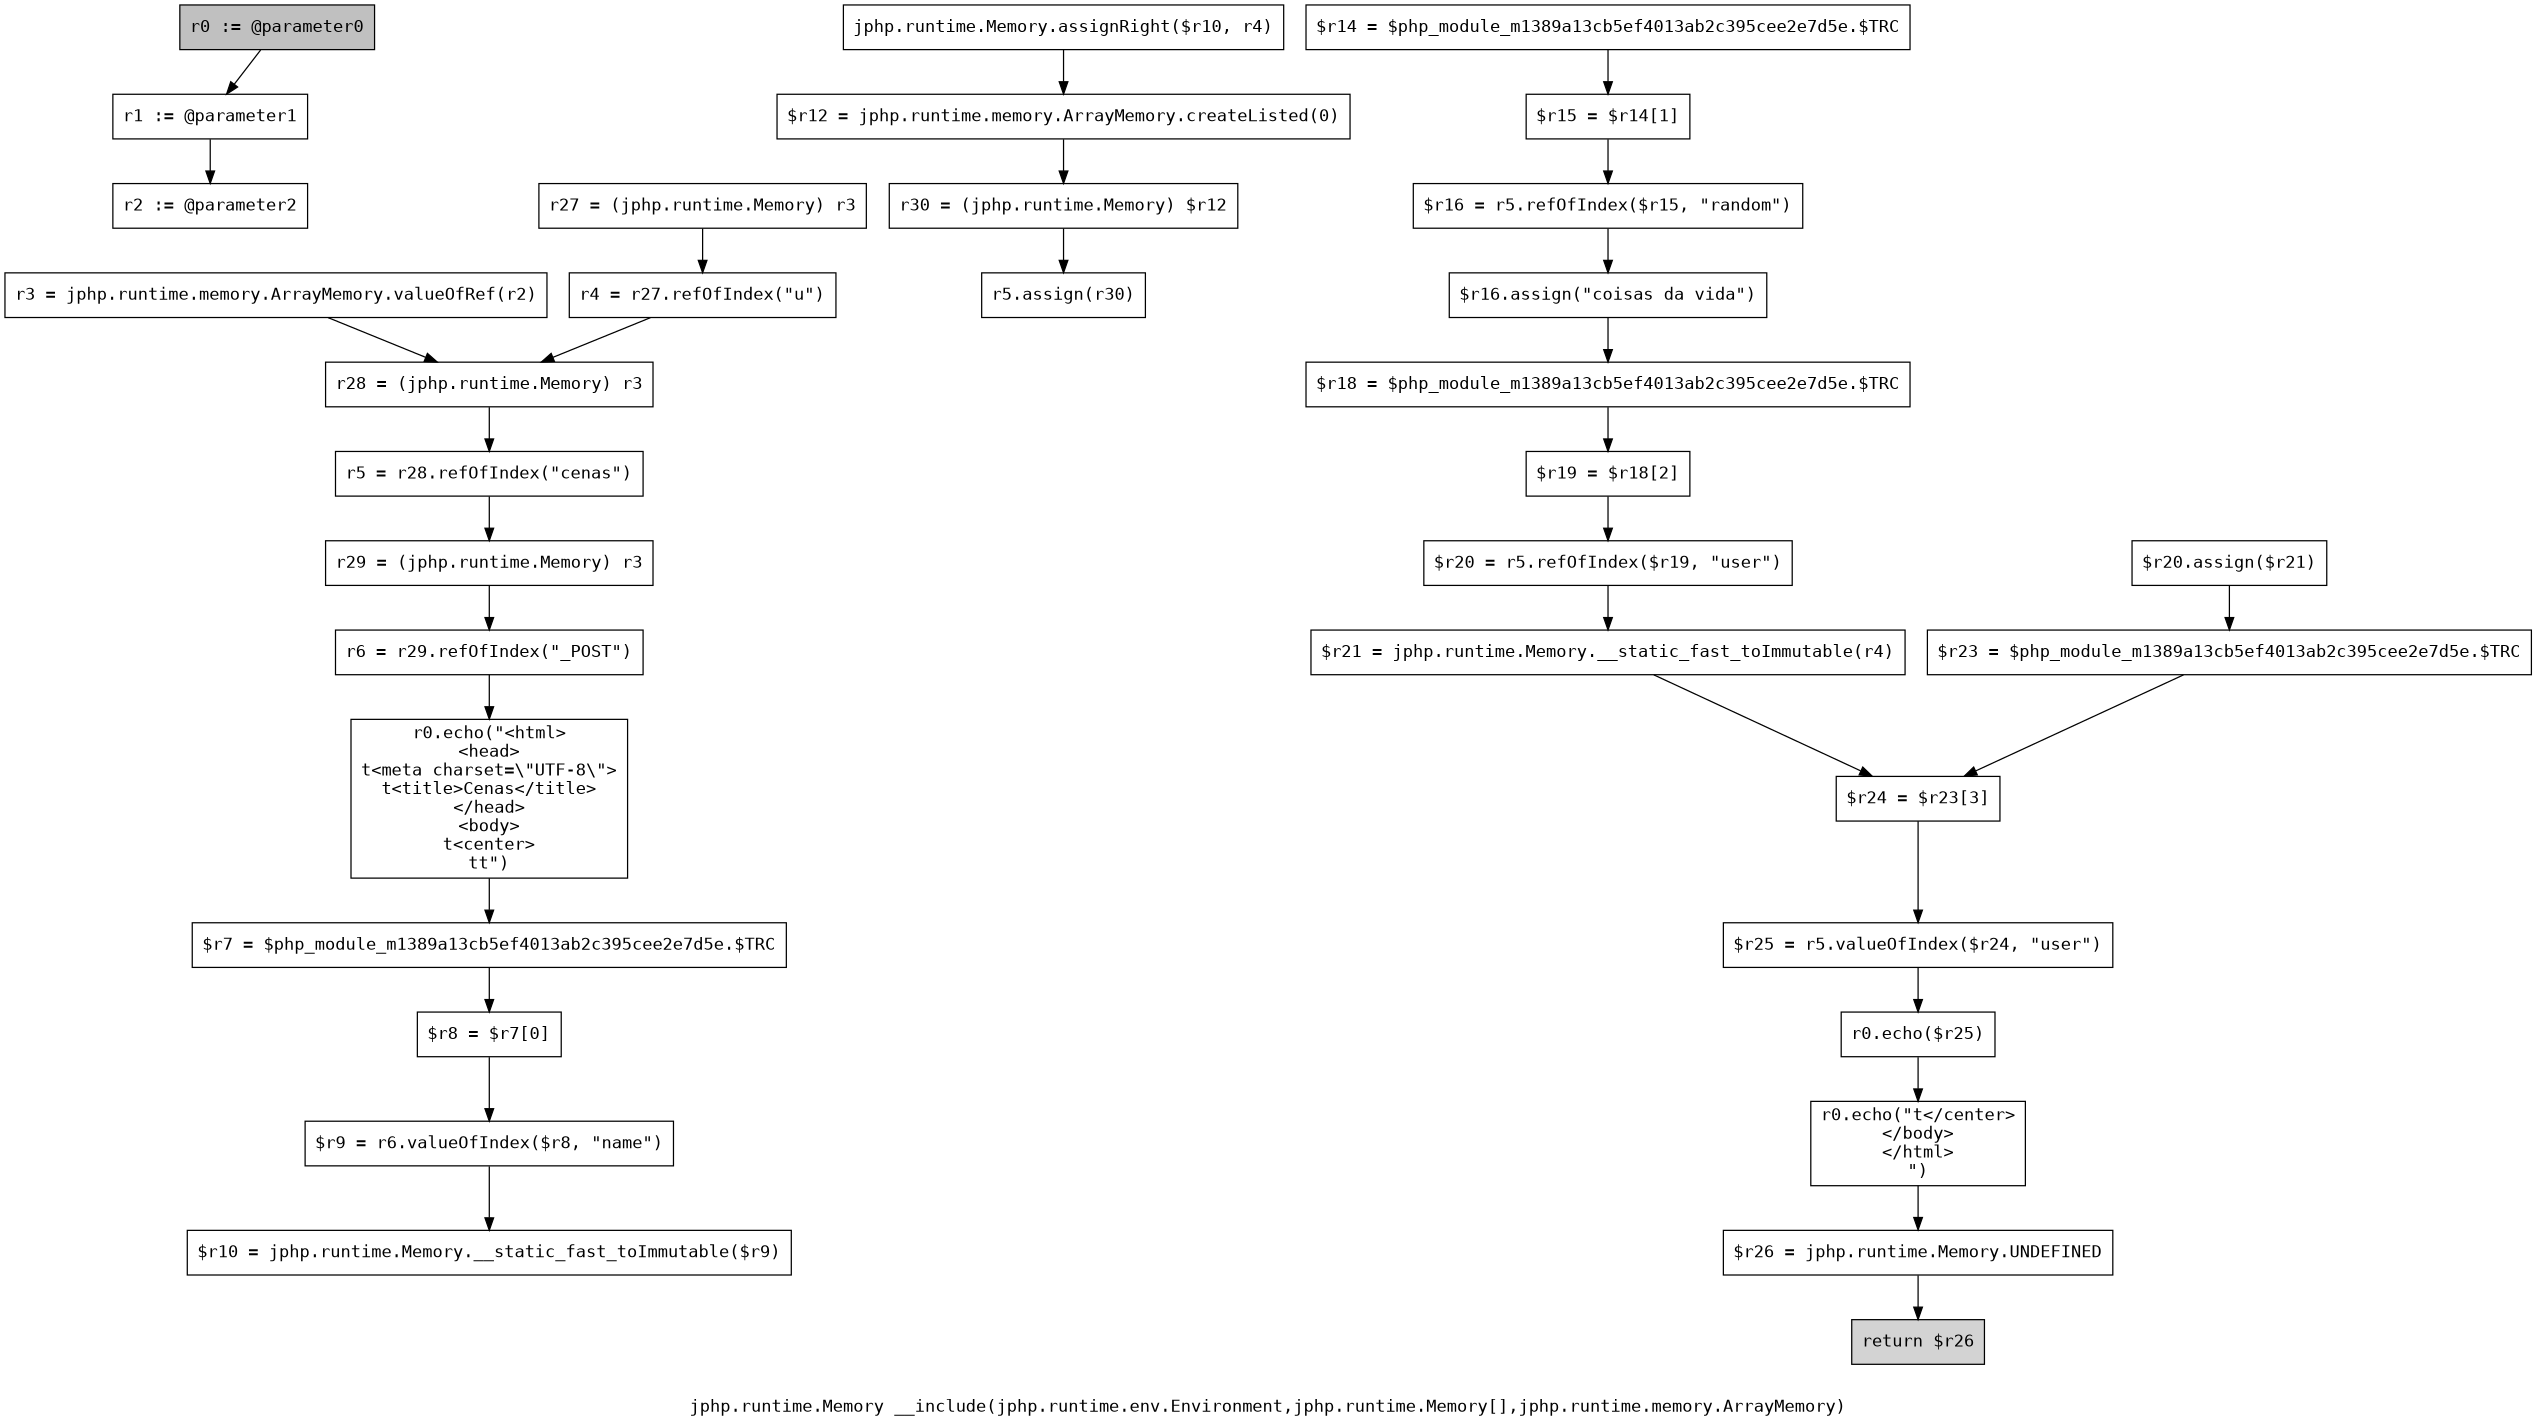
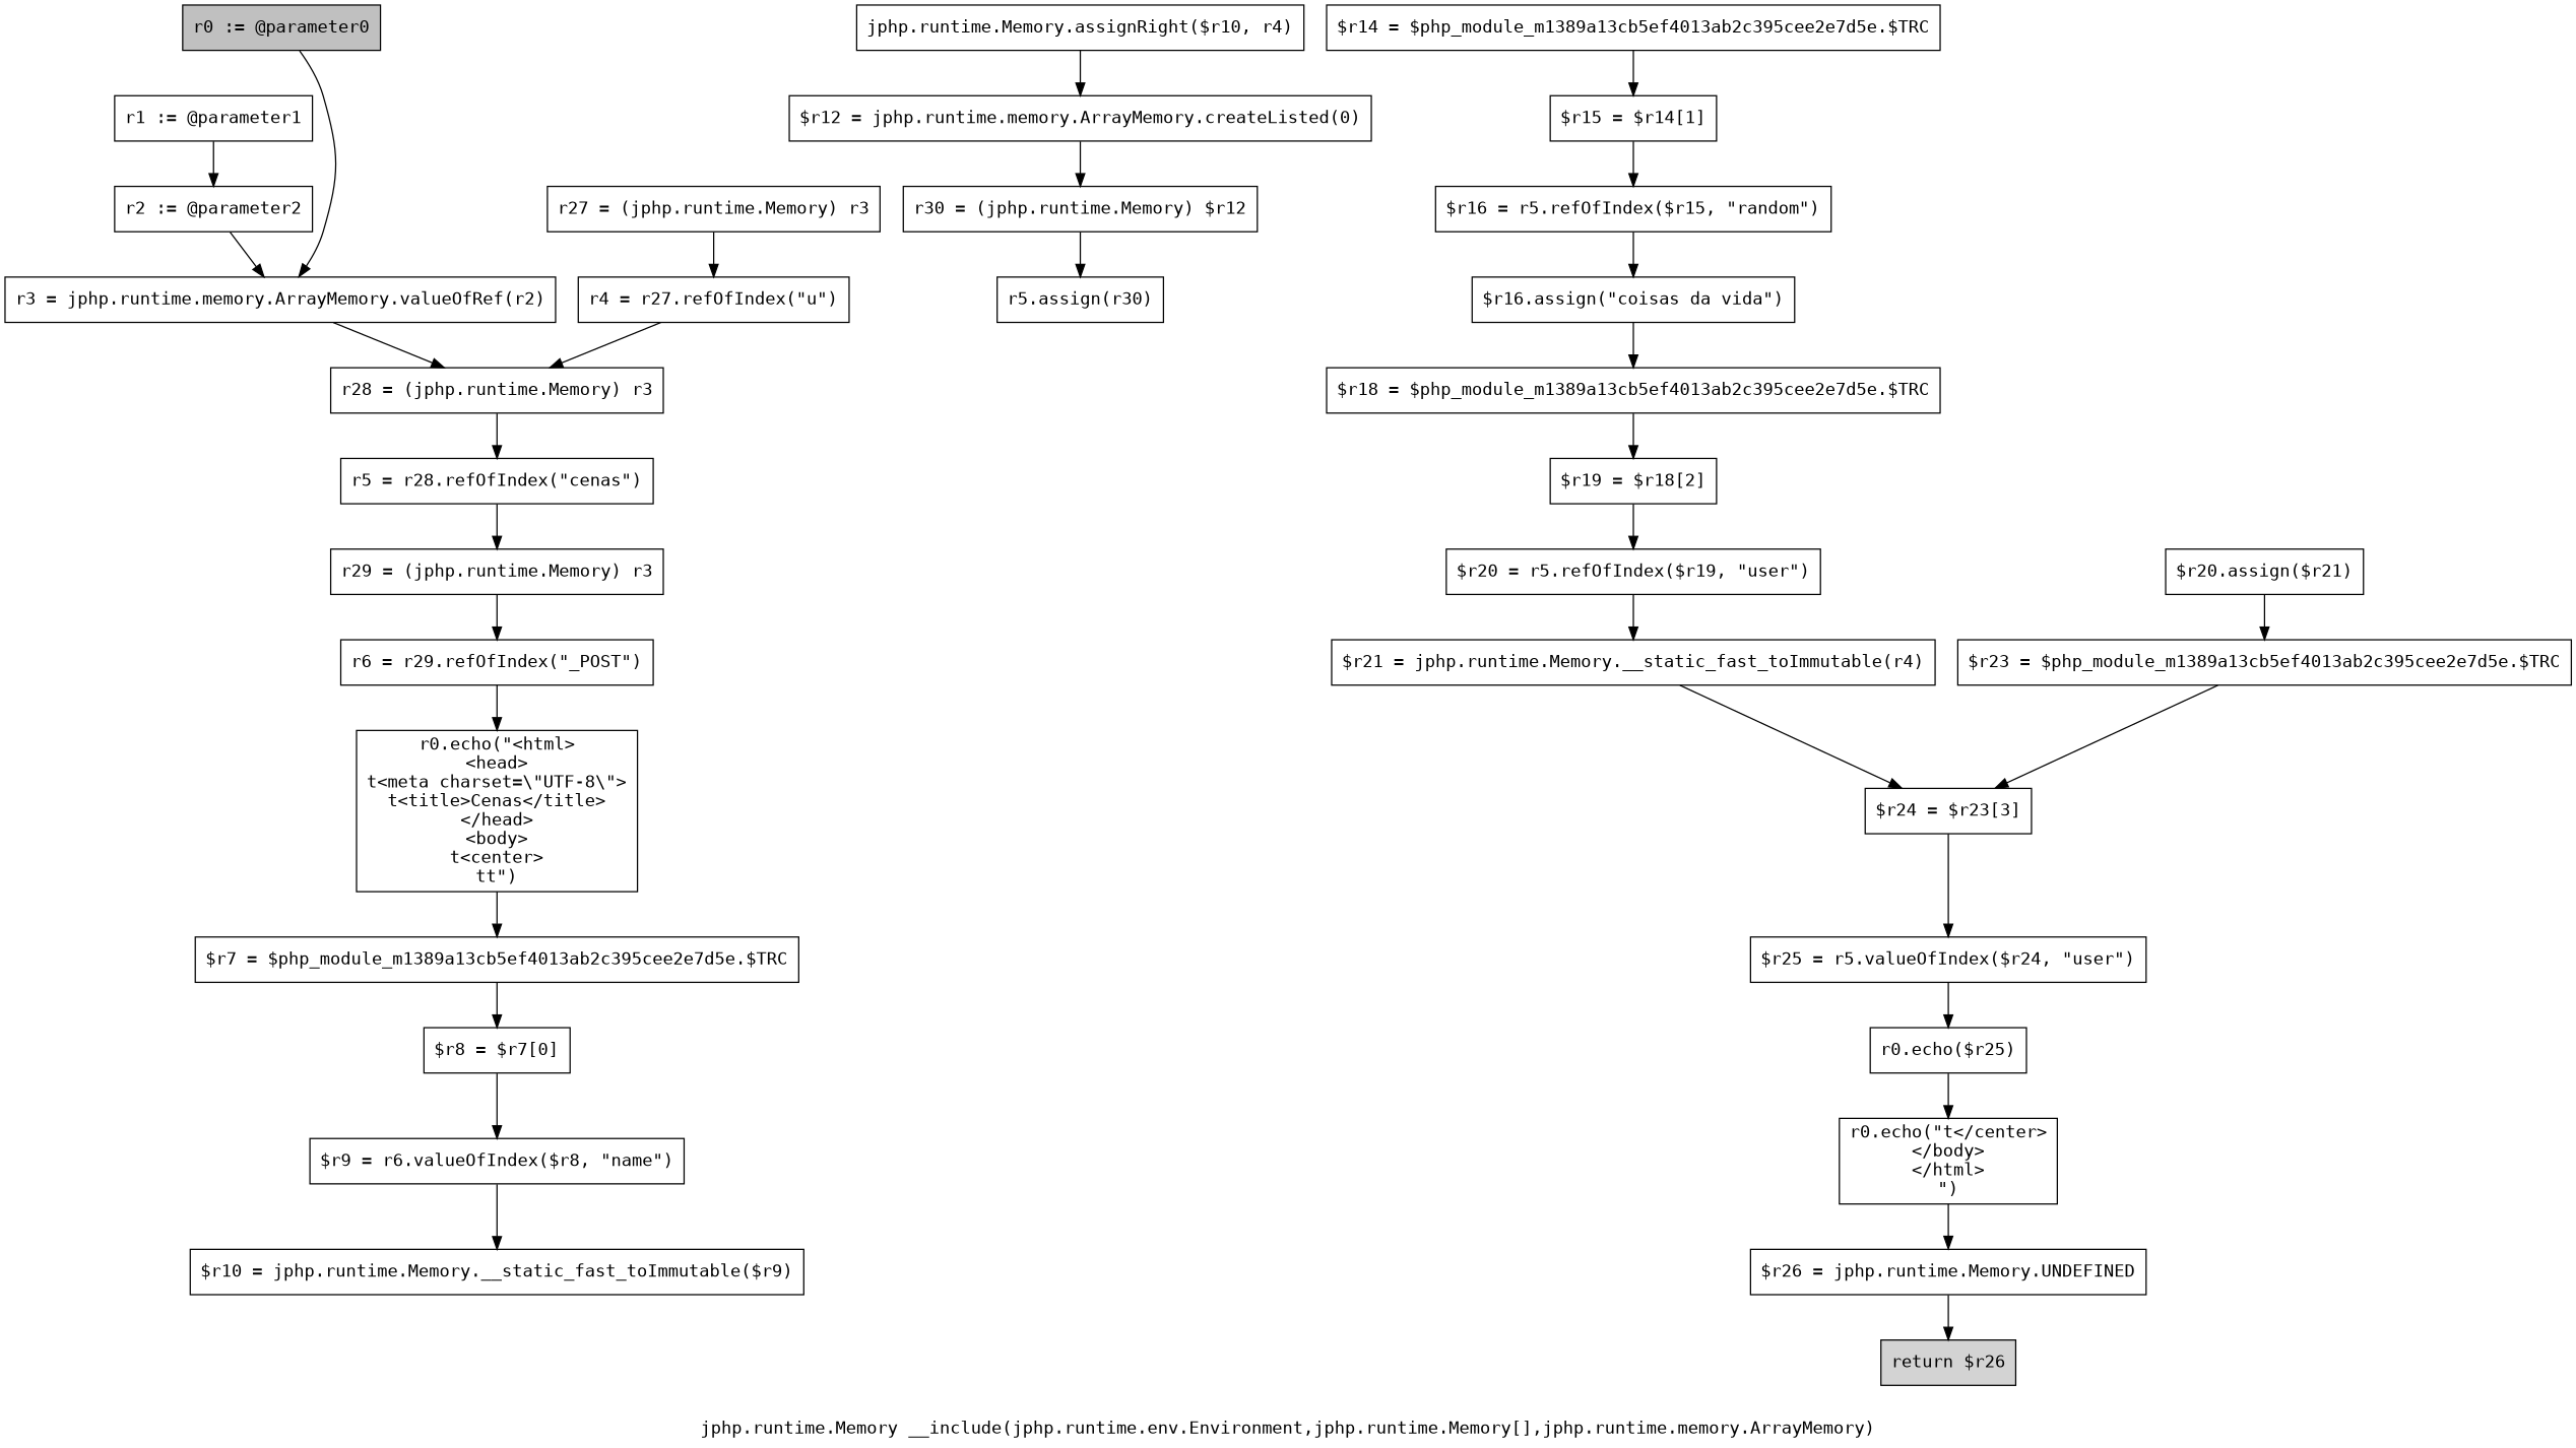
  digraph {
    fontname="DejaVu Sans Mono"
    label="jphp.runtime.Memory __include(jphp.runtime.env.Environment,jphp.runtime.Memory[],jphp.runtime.memory.ArrayMemory)"
    node [fontname="DejaVu Sans Mono" shape=box]
    edge [fontname="DejaVu Sans Mono"]
    n1 [fillcolor=gray label="r0 := @parameter0" style=filled]
    n2 [label="r1 := @parameter1"]
    n3 [label="r2 := @parameter2"]
    n4 [label="r3 = jphp.runtime.memory.ArrayMemory.valueOfRef(r2)"]
    n5 [label="r28 = (jphp.runtime.Memory) r3"]
    n6 [label="r27 = (jphp.runtime.Memory) r3"]
    n7 [label="r4 = r27.refOfIndex(\"u\")"]
    n8 [label="r5 = r28.refOfIndex(\"cenas\")"]
    n9 [label="r29 = (jphp.runtime.Memory) r3"]
    n10 [label="r6 = r29.refOfIndex(\"_POST\")"]
    n11 [label="r0.echo(\"<html>\n<head>\n\t<meta charset=\\\"UTF-8\\\">\n\t<title>Cenas</title>\n</head>\n<body>\n\t<center>\n\t\t\")"]
    n12 [label="$r7 = $php_module_m1389a13cb5ef4013ab2c395cee2e7d5e.$TRC"]
    n13 [label="$r8 = $r7[0]"]
    n14 [label="$r9 = r6.valueOfIndex($r8, \"name\")"]
    n15 [label="$r10 = jphp.runtime.Memory.__static_fast_toImmutable($r9)"]
    n16 [label="jphp.runtime.Memory.assignRight($r10, r4)"]
    n17 [label="$r12 = jphp.runtime.memory.ArrayMemory.createListed(0)"]
    n18 [label="r30 = (jphp.runtime.Memory) $r12"]
    n19 [label="r5.assign(r30)"]
    n20 [label="$r14 = $php_module_m1389a13cb5ef4013ab2c395cee2e7d5e.$TRC"]
    n21 [label="$r15 = $r14[1]"]
    n22 [label="$r16 = r5.refOfIndex($r15, \"random\")"]
    n23 [label="$r16.assign(\"coisas da vida\")"]
    n24 [label="$r18 = $php_module_m1389a13cb5ef4013ab2c395cee2e7d5e.$TRC"]
    n25 [label="$r19 = $r18[2]"]
    n26 [label="$r20 = r5.refOfIndex($r19, \"user\")"]
    n27 [label="$r21 = jphp.runtime.Memory.__static_fast_toImmutable(r4)"]
    n28 [label="$r24 = $r23[3]"]
    n29 [label="$r20.assign($r21)"]
    n30 [label="$r23 = $php_module_m1389a13cb5ef4013ab2c395cee2e7d5e.$TRC"]
    n31 [label="$r25 = r5.valueOfIndex($r24, \"user\")"]
    n32 [label="r0.echo($r25)"]
    n33 [label="r0.echo(\"\t</center>\n</body>\n</html>\n\")"]
    n34 [label="$r26 = jphp.runtime.Memory.UNDEFINED"]
    n35 [fillcolor=lightgray label="return $r26" style=filled]
-   n1 -> n2
+   n1 -> n4
    n2 -> n3
+   n3 -> n4
    n4 -> n5
    n5 -> n8
    n6 -> n7
    n7 -> n5
    n8 -> n9
    n9 -> n10
    n10 -> n11
    n11 -> n12
    n12 -> n13
    n13 -> n14
    n14 -> n15
    n16 -> n17
    n17 -> n18
    n18 -> n19
    n20 -> n21
    n21 -> n22
    n22 -> n23
    n23 -> n24
    n24 -> n25
    n25 -> n26
    n26 -> n27
    n27 -> n28
    n28 -> n31
    n29 -> n30
    n30 -> n28
    n31 -> n32
    n32 -> n33
    n33 -> n34
    n34 -> n35
  }
